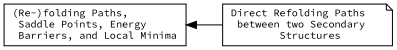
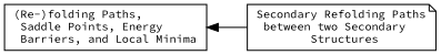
  digraph {
    rankdir=LR
    fontname="Source Code Pro"
    node [color=black fontname="Source Code Pro" fontsize=10 style=filled fillcolor=white]
    n1 [height=0.2 label="(Re-)folding Paths,\l Saddle Points, Energy\l Barriers, and Local Minima" shape=box width=0.4]
-   n2 [fontcolor=black height=0.2 label="Direct Refolding Paths\l between two Secondary\l Structures" shape=note width=0.4]
+   n2 [fontcolor=black height=0.2 label="Secondary Refolding Paths\l between two Secondary\l Structures" shape=note width=0.4]
    n1 -> n2 [dir=back fontname="Source Code Pro" fontsize=10 labelfontname=Helvetica labelfontsize=10 shape=plaintext style=solid]
  }
